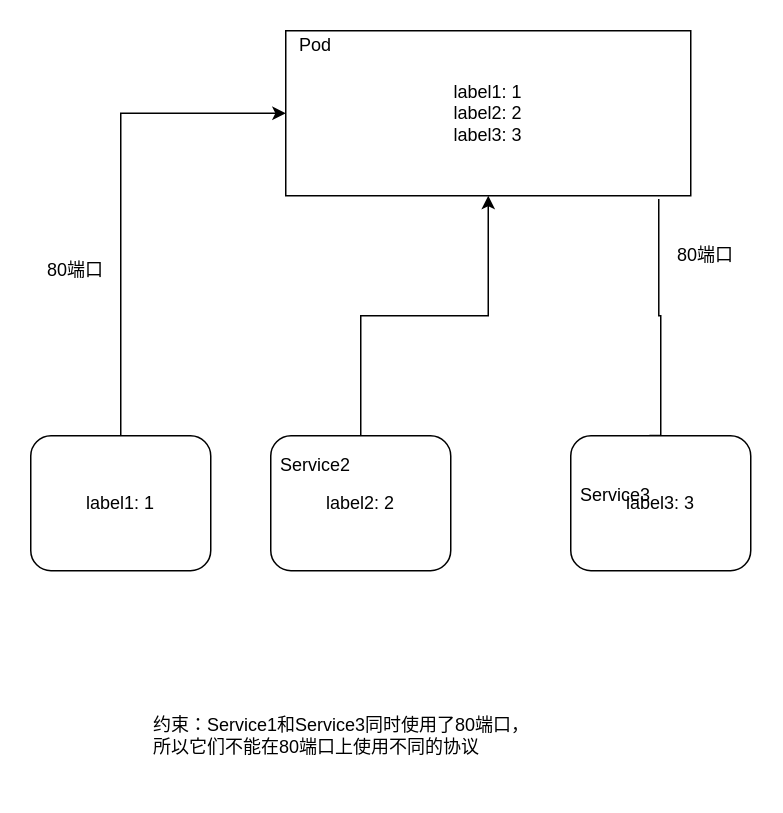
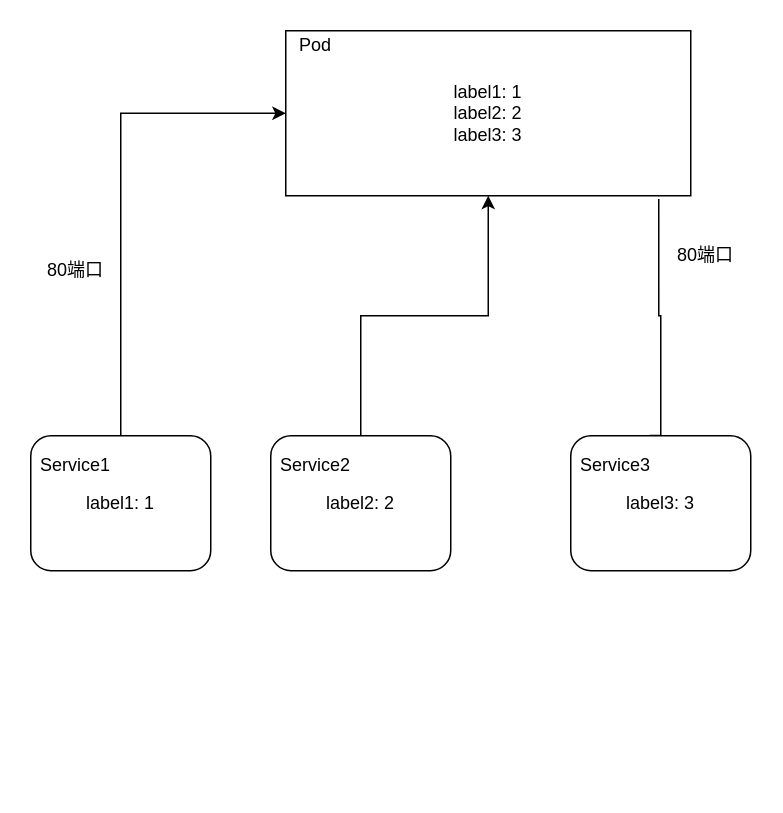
  <mxCell id="0" />
  <mxCell id="1" parent="0" />
  <mxCell id="2" value="label1: 1&lt;br&gt;label2: 2&lt;br&gt;label3: 3" style="rounded=0;whiteSpace=wrap;html=1;" vertex="1" parent="1"><mxGeometry x="190" y="20" width="270" height="110" as="geometry" /></mxCell>
  <mxCell id="3" value="Pod" style="text;html=1;strokeColor=none;fillColor=none;align=center;verticalAlign=middle;whiteSpace=wrap;rounded=0;" vertex="1" parent="1"><mxGeometry x="190" y="20" width="40" height="20" as="geometry" /></mxCell>
  <mxCell id="4" style="edgeStyle=orthogonalEdgeStyle;rounded=0;orthogonalLoop=1;jettySize=auto;html=1;entryX=0;entryY=0.5;entryDx=0;entryDy=0;" edge="1" parent="1" source="5" target="2"><mxGeometry relative="1" as="geometry"><Array as="points"><mxPoint x="80" y="75" /></Array></mxGeometry></mxCell>
  <mxCell id="5" value="label1: 1" style="rounded=1;whiteSpace=wrap;html=1;" vertex="1" parent="1"><mxGeometry x="20" y="290" width="120" height="90" as="geometry" /></mxCell>
  <mxCell id="6" style="edgeStyle=orthogonalEdgeStyle;rounded=0;orthogonalLoop=1;jettySize=auto;html=1;" edge="1" parent="1" source="7" target="2"><mxGeometry relative="1" as="geometry" /></mxCell>
  <mxCell id="7" value="label2: 2" style="rounded=1;whiteSpace=wrap;html=1;" vertex="1" parent="1"><mxGeometry x="180" y="290" width="120" height="90" as="geometry" /></mxCell>
  <mxCell id="8" style="edgeStyle=orthogonalEdgeStyle;rounded=0;orthogonalLoop=1;jettySize=auto;html=1;entryX=0.921;entryY=1.02;entryDx=0;entryDy=0;entryPerimeter=0;exitX=0.437;exitY=-0.002;exitDx=0;exitDy=0;exitPerimeter=0;endArrow=none;" edge="1" parent="1" source="9" target="2"><mxGeometry relative="1" as="geometry"><Array as="points"><mxPoint x="440" y="290" /><mxPoint x="440" y="210" /><mxPoint x="439" y="210" /></Array></mxGeometry></mxCell>
  <mxCell id="9" value="label3: 3" style="rounded=1;whiteSpace=wrap;html=1;" vertex="1" parent="1"><mxGeometry x="380" y="290" width="120" height="90" as="geometry" /></mxCell>
+ <mxCell id="10" value="Service1" style="text;html=1;strokeColor=none;fillColor=none;align=center;verticalAlign=middle;whiteSpace=wrap;rounded=0;" vertex="1" parent="1"><mxGeometry x="30" y="300" width="40" height="20" as="geometry" /></mxCell>
  <mxCell id="11" value="Service2" style="text;html=1;strokeColor=none;fillColor=none;align=center;verticalAlign=middle;whiteSpace=wrap;rounded=0;" vertex="1" parent="1"><mxGeometry x="190" y="300" width="40" height="20" as="geometry" /></mxCell>
- <mxCell id="12" value="Service3" style="text;html=1;strokeColor=none;fillColor=none;align=center;verticalAlign=middle;whiteSpace=wrap;rounded=0;" vertex="1" parent="1"><mxGeometry x="390" y="320" width="40" height="20" as="geometry" /></mxCell>
+ <mxCell id="12" value="Service3" style="text;html=1;strokeColor=none;fillColor=none;align=center;verticalAlign=middle;whiteSpace=wrap;rounded=0;" vertex="1" parent="1"><mxGeometry x="390" y="300" width="40" height="20" as="geometry" /></mxCell>
  <mxCell id="13" value="80端口" style="text;html=1;strokeColor=none;fillColor=none;align=center;verticalAlign=middle;whiteSpace=wrap;rounded=0;" vertex="1" parent="1"><mxGeometry x="20" y="170" width="60" height="20" as="geometry" /></mxCell>
  <mxCell id="14" value="80端口" style="text;html=1;strokeColor=none;fillColor=none;align=center;verticalAlign=middle;whiteSpace=wrap;rounded=0;" vertex="1" parent="1"><mxGeometry x="440" y="160" width="60" height="20" as="geometry" /></mxCell>
- <mxCell id="15" value="约束：Service1和Service3同时使用了80端口，所以它们不能在80端口上使用不同的协议" style="text;html=1;strokeColor=none;fillColor=none;align=left;verticalAlign=middle;whiteSpace=wrap;rounded=0;" vertex="1" parent="1"><mxGeometry x="100" y="460" width="260" height="60" as="geometry" /></mxCell>
